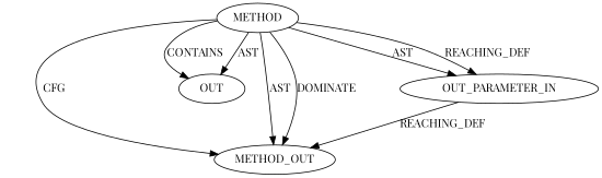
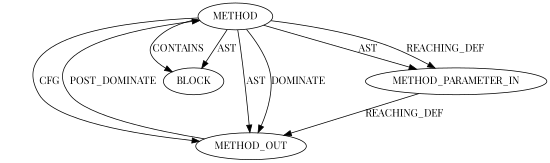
  digraph {
    fontname="Playfair Display"
    node [CODE="<empty>" ORDER=1 TYPE_FULL_NAME=ANY fontname="Playfair Display"]
    edge [fontname="Playfair Display"]
-   n1 [ARGUMENT_INDEX=1 label=OUT]
+   n1 [ARGUMENT_INDEX=1 label=BLOCK]
    n2 [CODE=RET EVALUATION_STRATEGY=BY_VALUE ORDER=2 label=METHOD_OUT]
    n3 [AST_PARENT_FULL_NAME="<global>" AST_PARENT_TYPE=NAMESPACE_BLOCK FILENAME="<empty>" FULL_NAME="<operator>.arrayInitializer" IS_EXTERNAL=true NAME="<operator>.arrayInitializer" ORDER=0 label=METHOD TYPE_FULL_NAME=""]
-   n4 [CODE=p1 EVALUATION_STRATEGY=BY_VALUE INDEX=1 IS_VARIADIC=false NAME=p1 label=OUT_PARAMETER_IN]
+   n4 [CODE=p1 EVALUATION_STRATEGY=BY_VALUE INDEX=1 IS_VARIADIC=false NAME=p1 label=METHOD_PARAMETER_IN]
+   n2 -> n3 [label=POST_DOMINATE]
    n3 -> n1 [label=CONTAINS]
    n3 -> n1 [label=AST]
    n3 -> n2 [label=AST]
    n3 -> n2 [label=DOMINATE]
    n3 -> n2 [label=CFG]
    n3 -> n4 [label=AST]
    n3 -> n4 [label=REACHING_DEF]
    n4 -> n2 [VARIABLE=p1 label=REACHING_DEF]
  }
